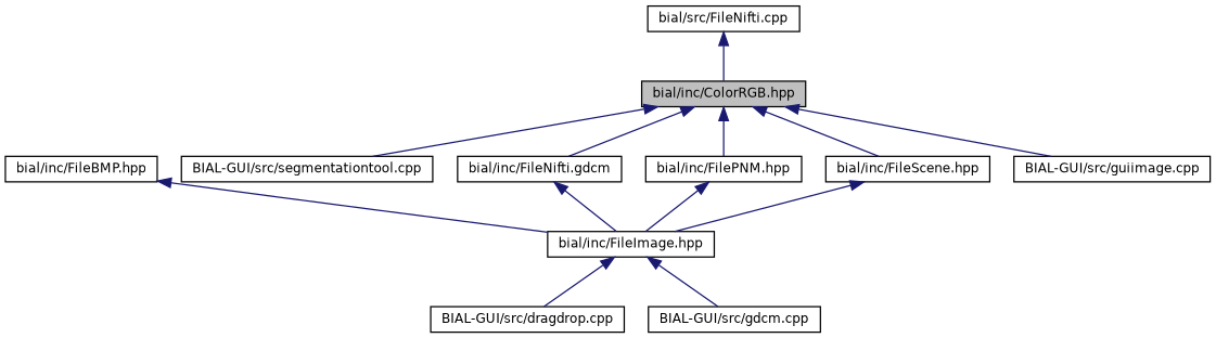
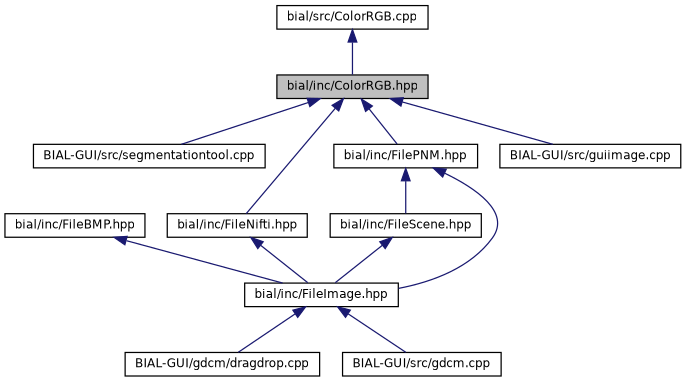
  digraph {
    node [color=black fillcolor=white fontname=Helvetica fontsize=10 shape=record style=filled]
    edge [color=midnightblue dir=back fontname=Helvetica fontsize=10 labelfontname=Helvetica labelfontsize=10 style=solid]
    n1 [fillcolor=grey75 fontcolor=black height=0.2 label="bial/inc/ColorRGB.hpp" width=0.4]
    n2 [height=0.2 label="BIAL-GUI/src/segmentationtool.cpp" width=0.4]
-   n3 [height=0.2 label="bial/inc/FileNifti.gdcm" width=0.4]
+   n3 [height=0.2 label="bial/inc/FileNifti.hpp" width=0.4]
    n4 [height=0.2 label="bial/inc/FilePNM.hpp" width=0.4]
    n5 [height=0.2 label="bial/inc/FileScene.hpp" width=0.4]
    n6 [height=0.2 label="BIAL-GUI/src/guiimage.cpp" width=0.4]
    n7 [height=0.2 label="bial/inc/FileBMP.hpp" width=0.4]
    n8 [height=0.2 label="bial/inc/FileImage.hpp" width=0.4]
-   n9 [height=0.2 label="bial/src/FileNifti.cpp" width=0.4]
-   n10 [height=0.2 label="BIAL-GUI/src/dragdrop.cpp" width=0.4]
+   n9 [height=0.2 label="bial/src/ColorRGB.cpp" width=0.4]
+   n10 [height=0.2 label="BIAL-GUI/gdcm/dragdrop.cpp" width=0.4]
    n11 [height=0.2 label="BIAL-GUI/src/gdcm.cpp" width=0.4]
    n1 -> n2
    n1 -> n3
    n1 -> n4
-   n1 -> n5
+   n4 -> n5
    n1 -> n6
    n3 -> n8
    n4 -> n8
    n5 -> n8
    n7 -> n8
    n8 -> n10
    n8 -> n11
    n9 -> n1
  }
